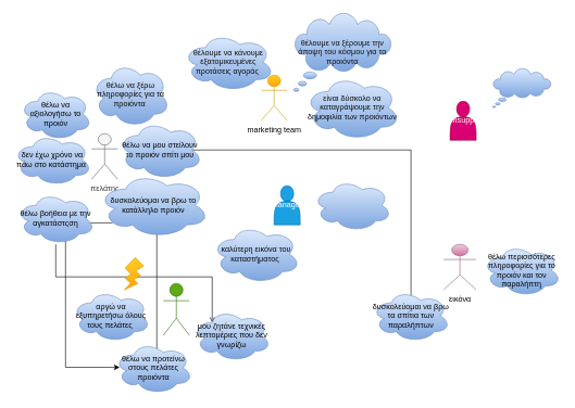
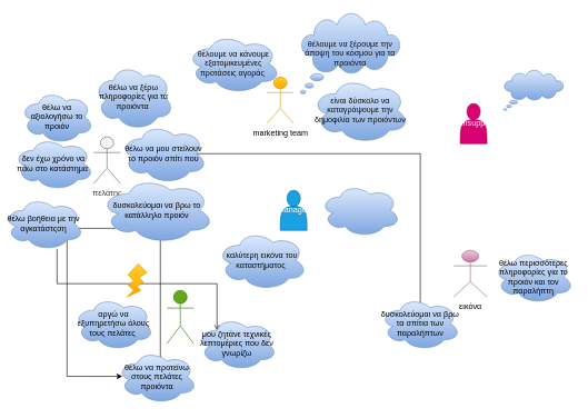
  <mxCell id="0" />
  <mxCell id="1" parent="0" />
  <mxCell id="2" value="πελάτης&lt;br&gt;" style="shape=umlActor;verticalLabelPosition=bottom;verticalAlign=top;html=1;outlineConnect=0;fillColor=#f5f5f5;fontColor=#333333;strokeColor=#666666;" parent="1" vertex="1"><mxGeometry x="140" y="205" width="40" height="70" as="geometry" /></mxCell>
  <mxCell id="3" value="manager" style="shape=actor;whiteSpace=wrap;html=1;fillColor=#1ba1e2;fontColor=#ffffff;strokeColor=#006EAF;" parent="1" vertex="1"><mxGeometry x="420" y="285" width="40" height="60" as="geometry" /></mxCell>
  <mxCell id="4" value="εικόνα" style="shape=umlActor;verticalLabelPosition=bottom;verticalAlign=top;html=1;fillColor=#e6d0de;gradientColor=#d5739d;strokeColor=#996185;" parent="1" vertex="1"><mxGeometry x="680" y="375" width="50" height="70" as="geometry" /></mxCell>
  <mxCell id="5" value="techsupport" style="shape=actor;whiteSpace=wrap;html=1;fillColor=#d80073;fontColor=#ffffff;strokeColor=#A50040;" parent="1" vertex="1"><mxGeometry x="690" y="155" width="40" height="60" as="geometry" /></mxCell>
  <mxCell id="6" value="σ" style="shape=umlActor;verticalLabelPosition=bottom;verticalAlign=top;html=1;fillColor=#60a917;fontColor=#ffffff;strokeColor=#2D7600;" parent="1" vertex="1"><mxGeometry x="250" y="435" width="40" height="80" as="geometry" /></mxCell>
  <mxCell id="7" value="marketing team" style="shape=umlActor;verticalLabelPosition=bottom;verticalAlign=top;html=1;fillColor=#ffcd28;gradientColor=#ffa500;strokeColor=#d79b00;" parent="1" vertex="1"><mxGeometry x="400" y="115" width="40" height="70" as="geometry" /></mxCell>
  <mxCell id="8" value="θέλω να ξέρω πληροφορίες για τα προιόντα&amp;nbsp;" style="ellipse;shape=cloud;whiteSpace=wrap;html=1;fillColor=#dae8fc;strokeColor=#6c8ebf;gradientColor=#7ea6e0;fontColor=#0A0A0A;" parent="1" vertex="1"><mxGeometry x="140" y="95" width="120" height="100" as="geometry" /></mxCell>
  <mxCell id="9" value="" style="ellipse;shape=cloud;whiteSpace=wrap;html=1;fillColor=#dae8fc;gradientColor=#7ea6e0;strokeColor=#6c8ebf;" parent="1" vertex="1"><mxGeometry x="480" y="275" width="120" height="80" as="geometry" /></mxCell>
  <mxCell id="10" value="καλύτερη εικόνα του καταστήματος&amp;nbsp;" style="ellipse;shape=cloud;whiteSpace=wrap;html=1;align=center;fillColor=#dae8fc;gradientColor=#7ea6e0;strokeColor=#6c8ebf;fontColor=#080808;" parent="1" vertex="1"><mxGeometry x="325" y="345" width="135" height="90" as="geometry" /></mxCell>
  <mxCell id="11" style="edgeStyle=orthogonalEdgeStyle;rounded=0;orthogonalLoop=1;jettySize=auto;html=1;exitX=0.875;exitY=0.5;exitDx=0;exitDy=0;exitPerimeter=0;entryX=0.5;entryY=0.25;entryDx=0;entryDy=0;entryPerimeter=0;" edge="1" parent="1" source="12" target="21"><mxGeometry relative="1" as="geometry"><Array as="points"><mxPoint x="630" y="230" /></Array></mxGeometry></mxCell>
- <mxCell id="12" value="θέλω να μου στείλουν το προιόν σπίτι μου" style="ellipse;shape=cloud;whiteSpace=wrap;html=1;align=center;fillColor=#dae8fc;strokeColor=#6c8ebf;gradientColor=#7ea6e0;fontColor=#000000;" parent="1" vertex="1"><mxGeometry x="180" y="185" width="130" height="90" as="geometry" /></mxCell>
+ <mxCell id="12" value="θέλω να μου στείλουν το προιόν σπίτι που" style="ellipse;shape=cloud;whiteSpace=wrap;html=1;align=center;fillColor=#dae8fc;strokeColor=#6c8ebf;gradientColor=#7ea6e0;fontColor=#000000;" parent="1" vertex="1"><mxGeometry x="180" y="185" width="130" height="90" as="geometry" /></mxCell>
  <mxCell id="13" value="θέλω να αξιολογήσω το προιόν" style="ellipse;shape=cloud;whiteSpace=wrap;html=1;align=center;fillColor=#dae8fc;strokeColor=#6c8ebf;gradientColor=#7ea6e0;fontColor=#000000;" parent="1" vertex="1"><mxGeometry x="30" y="135" width="110" height="80" as="geometry" /></mxCell>
  <mxCell id="14" value="δεν έχω χρόνο να πάω στο κατάστημα&amp;nbsp;" style="ellipse;shape=cloud;whiteSpace=wrap;html=1;align=center;fillColor=#dae8fc;strokeColor=#6c8ebf;gradientColor=#7ea6e0;fontColor=#000000;" parent="1" vertex="1"><mxGeometry x="20" y="205" width="120" height="80" as="geometry" /></mxCell>
  <mxCell id="15" style="edgeStyle=orthogonalEdgeStyle;rounded=0;orthogonalLoop=1;jettySize=auto;html=1;exitX=0.13;exitY=0.77;exitDx=0;exitDy=0;exitPerimeter=0;entryX=0.067;entryY=0.488;entryDx=0;entryDy=0;entryPerimeter=0;" edge="1" parent="1" source="17" target="24"><mxGeometry relative="1" as="geometry"><Array as="points"><mxPoint x="100" y="342" /><mxPoint x="100" y="564" /></Array></mxGeometry></mxCell>
  <mxCell id="16" style="edgeStyle=orthogonalEdgeStyle;rounded=0;orthogonalLoop=1;jettySize=auto;html=1;exitX=0.96;exitY=0.7;exitDx=0;exitDy=0;exitPerimeter=0;entryX=0.542;entryY=0.375;entryDx=0;entryDy=0;entryPerimeter=0;" edge="1" parent="1" source="17" target="24"><mxGeometry relative="1" as="geometry"><Array as="points"><mxPoint x="240" y="335" /></Array></mxGeometry></mxCell>
  <mxCell id="17" value="δυσκολεύομαι να βρω το κατάλληλο προιόν" style="ellipse;shape=cloud;whiteSpace=wrap;html=1;align=center;fillColor=#dae8fc;strokeColor=#6c8ebf;gradientColor=#7ea6e0;fontColor=#000000;" parent="1" vertex="1"><mxGeometry x="150" y="265" width="170" height="100" as="geometry" /></mxCell>
  <mxCell id="18" style="edgeStyle=orthogonalEdgeStyle;rounded=0;orthogonalLoop=1;jettySize=auto;html=1;entryX=0.25;entryY=0.25;entryDx=0;entryDy=0;entryPerimeter=0;endArrow=open;" parent="1" source="19" target="23" edge="1"><mxGeometry relative="1" as="geometry"><Array as="points"><mxPoint x="85" y="425" /><mxPoint x="325" y="425" /></Array></mxGeometry></mxCell>
- <mxCell id="19" value="θέλω βοήθεια με την αγκατάστςση" style="ellipse;shape=cloud;whiteSpace=wrap;html=1;align=center;fillColor=#dae8fc;strokeColor=#6c8ebf;gradientColor=#7ea6e0;fontColor=#000000;" parent="1" vertex="1"><mxGeometry x="25" y="295" width="120" height="80" as="geometry" /></mxCell>
+ <mxCell id="19" value="θέλω βοήθεια με την αγκατάστςση" style="ellipse;shape=cloud;whiteSpace=wrap;html=1;align=center;fillColor=#dae8fc;strokeColor=#6c8ebf;gradientColor=#7ea6e0;fontColor=#000000;" parent="1" vertex="1"><mxGeometry x="5" y="295" width="120" height="80" as="geometry" /></mxCell>
  <mxCell id="20" value="θέλω περισσότερες πληροφορίες για το προιόν και τον παραλήπτη" style="ellipse;shape=cloud;whiteSpace=wrap;html=1;fillColor=#dae8fc;gradientColor=#7ea6e0;strokeColor=#6c8ebf;" parent="1" vertex="1"><mxGeometry x="740" y="375" width="120" height="80" as="geometry" /></mxCell>
  <mxCell id="21" value="δυσκολεύομαι να βρω τα σπίτια των παραλήπτων" style="ellipse;shape=cloud;whiteSpace=wrap;html=1;fillColor=#dae8fc;gradientColor=#7ea6e0;strokeColor=#6c8ebf;" parent="1" vertex="1"><mxGeometry x="570" y="445" width="120" height="80" as="geometry" /></mxCell>
  <mxCell id="22" value="αργώ να εξυπηρετήσω όλους τους πελάτες&amp;nbsp;" style="ellipse;shape=cloud;whiteSpace=wrap;html=1;fillColor=#dae8fc;gradientColor=#7ea6e0;strokeColor=#6c8ebf;" parent="1" vertex="1"><mxGeometry x="110" y="445" width="120" height="80" as="geometry" /></mxCell>
  <mxCell id="23" value="μου ζητάνε τεχνικές λεπτομέριες που δεν γνωρίζω" style="ellipse;shape=cloud;whiteSpace=wrap;html=1;fillColor=#dae8fc;gradientColor=#7ea6e0;strokeColor=#6c8ebf;" parent="1" vertex="1"><mxGeometry x="295" y="475" width="120" height="80" as="geometry" /></mxCell>
  <mxCell id="24" value="θέλω να προτείνω στους πελάτες προιόντα" style="ellipse;shape=cloud;whiteSpace=wrap;html=1;fillColor=#dae8fc;gradientColor=#7ea6e0;strokeColor=#6c8ebf;" parent="1" vertex="1"><mxGeometry x="175" y="525" width="120" height="80" as="geometry" /></mxCell>
  <mxCell id="25" value="είναι δύσκολο να καταγράψουμε την δημοφιλία των προιόντων" style="ellipse;shape=cloud;whiteSpace=wrap;html=1;fillColor=#dae8fc;gradientColor=#7ea6e0;strokeColor=#6c8ebf;fontColor=#0D0D0D;" parent="1" vertex="1"><mxGeometry x="467" y="115" width="146" height="100" as="geometry" /></mxCell>
  <mxCell id="26" value="θέλουμε να κάνουμε εξατομικευμένες προτάσεις αγοράς&amp;nbsp;" style="ellipse;shape=cloud;whiteSpace=wrap;html=1;fillColor=#dae8fc;gradientColor=#7ea6e0;strokeColor=#6c8ebf;fontColor=#0D0D0D;" parent="1" vertex="1"><mxGeometry x="280" y="50" width="140" height="90" as="geometry" /></mxCell>
  <mxCell id="27" value="" style="whiteSpace=wrap;html=1;shape=mxgraph.basic.cloud_callout;fillColor=#dae8fc;gradientColor=#7ea6e0;strokeColor=#6c8ebf;labelBackgroundColor=none;fontColor=#000000;" parent="1" vertex="1"><mxGeometry x="755" y="105" width="90" height="60" as="geometry" /></mxCell>
  <mxCell id="28" value="θέλουμε να ξέρουμε την άποψη του κόσμου για τα προιόντα" style="whiteSpace=wrap;html=1;shape=mxgraph.basic.cloud_callout;fillColor=#dae8fc;gradientColor=#7ea6e0;strokeColor=#6c8ebf;fontColor=#0F0F0F;" parent="1" vertex="1"><mxGeometry x="450" y="20" width="150" height="120" as="geometry" /></mxCell>
  <mxCell id="29" value="" style="verticalLabelPosition=bottom;verticalAlign=top;html=1;shape=mxgraph.basic.flash;fillColor=#ffcd28;gradientColor=#ffa500;strokeColor=#d79b00;" parent="1" vertex="1"><mxGeometry x="190" y="395" width="30" height="50" as="geometry" /></mxCell>
